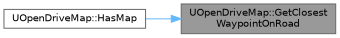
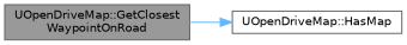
  digraph {
    rankdir=LR
    node [fontname=Helvetica fontsize=10 shape=box style=filled]
    n1 [color=gray40 fillcolor=grey60 fontcolor=black height=0.2 label="UOpenDriveMap::GetClosest\lWaypointOnRoad" width=0.4]
    n2 [color=grey40 fillcolor=white height=0.2 label="UOpenDriveMap::HasMap" width=0.4]
-   n2 -> n1 [color=steelblue1 fontname=Helvetica fontsize=10 labelfontname=Helvetica labelfontsize=10 style=solid]
+   n1 -> n2 [color=steelblue1 fontname=Helvetica fontsize=10 labelfontname=Helvetica labelfontsize=10 style=solid]
  }
